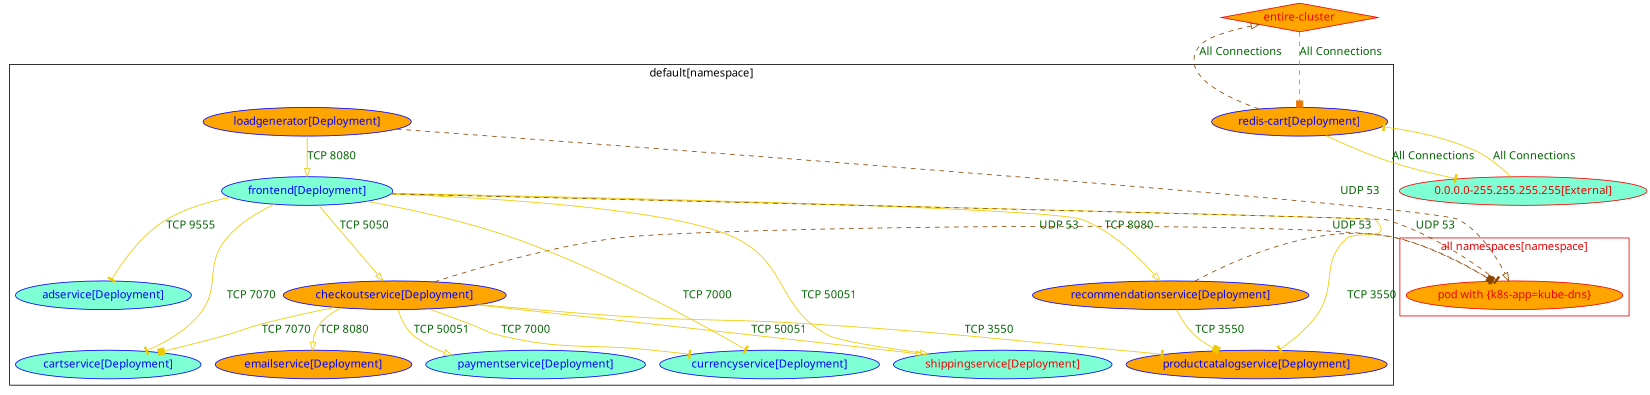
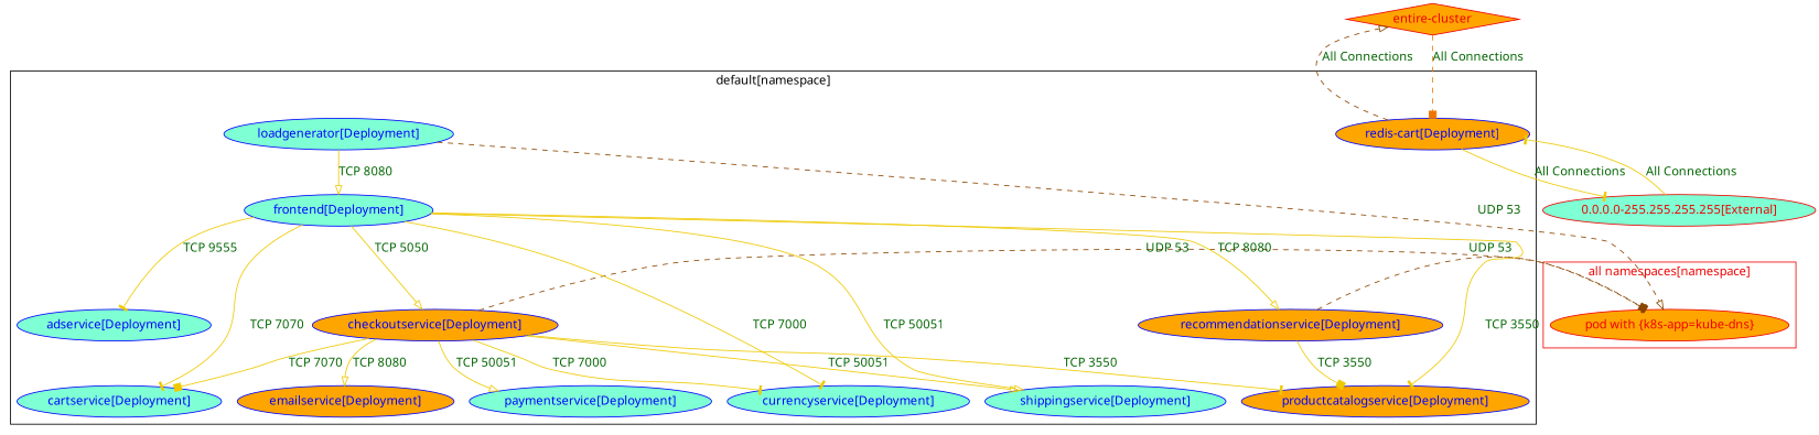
  digraph {
    fontname="Noto Sans"
    node [color=blue fillcolor=aquamarine fontcolor=blue fontname="Noto Sans" style=filled]
    edge [arrowhead=tee color=gold2 fontcolor=darkgreen fontname="Noto Sans" weight=0.5]
    n1 [label="adservice[Deployment]"]
    n2 [label="cartservice[Deployment]"]
    n3 [fillcolor=orange label="checkoutservice[Deployment]"]
    n4 [label="currencyservice[Deployment]"]
    n5 [fillcolor=orange label="emailservice[Deployment]"]
    n6 [label="frontend[Deployment]"]
-   n7 [fillcolor=orange label="loadgenerator[Deployment]"]
+   n7 [label="loadgenerator[Deployment]"]
    n8 [label="paymentservice[Deployment]"]
    n9 [fillcolor=orange label="productcatalogservice[Deployment]"]
    n10 [fillcolor=orange label="recommendationservice[Deployment]"]
    n11 [fillcolor=orange label="redis-cart[Deployment]"]
-   n12 [fontcolor=red2 label="shippingservice[Deployment]"]
+   n12 [label="shippingservice[Deployment]"]
    n13 [color=red2 fillcolor=orange fontcolor=red2 label="pod with {k8s-app=kube-dns}"]
    n14 [color=red2 fontcolor=red2 label="0.0.0.0-255.255.255.255[External]"]
    n15 [color=red2 fillcolor=orange fontcolor=red2 label="entire-cluster" shape=diamond]
    subgraph cluster_1 {
      color=black
      fontcolor=black
      label="default[namespace]"
      n1
      n2
      n3
      n4
      n5
      n6
      n7
      n8
      n9
      n10
      n11
      n12
    }
    subgraph cluster_2 {
      color=red2
      fontcolor=red2
      label="all namespaces[namespace]"
      n13
    }
    n3 -> n2 [arrowhead=box label="TCP 7070" weight=1]
    n3 -> n4 [label="TCP 7000"]
    n3 -> n5 [arrowhead=onormal label="TCP 8080"]
    n3 -> n8 [arrowhead=onormal label="TCP 50051"]
    n3 -> n9 [label="TCP 3550"]
    n3 -> n12 [arrowhead=onormal label="TCP 50051"]
    n3 -> n13 [arrowhead=box color=darkorange4 label="UDP 53" style=dashed]
    n6 -> n1 [label="TCP 9555" weight=1]
    n6 -> n2 [label="TCP 7070" weight=1]
    n6 -> n3 [arrowhead=onormal label="TCP 5050" weight=1]
    n6 -> n4 [label="TCP 7000" weight=1]
    n6 -> n9 [label="TCP 3550"]
    n6 -> n10 [arrowhead=onormal label="TCP 8080"]
    n6 -> n12 [arrowhead=onormal label="TCP 50051"]
-   n6 -> n13 [color=darkorange4 label="UDP 53" style=dashed]
    n7 -> n6 [arrowhead=onormal label="TCP 8080" weight=1]
    n7 -> n13 [arrowhead=onormal color=darkorange4 label="UDP 53" style=dashed]
    n10 -> n9 [arrowhead=box label="TCP 3550" weight=1]
    n10 -> n13 [color=darkorange4 label="UDP 53" style=dashed]
    n11 -> n14 [label="All Connections" weight=1]
    n11 -> n15 [arrowhead=onormal color=darkorange4 label="All Connections" style=dashed]
    n14 -> n11 [label="All Connections"]
    n15 -> n11 [arrowhead=box color=darkorange2 label="All Connections" style=dashed weight=1]
  }
